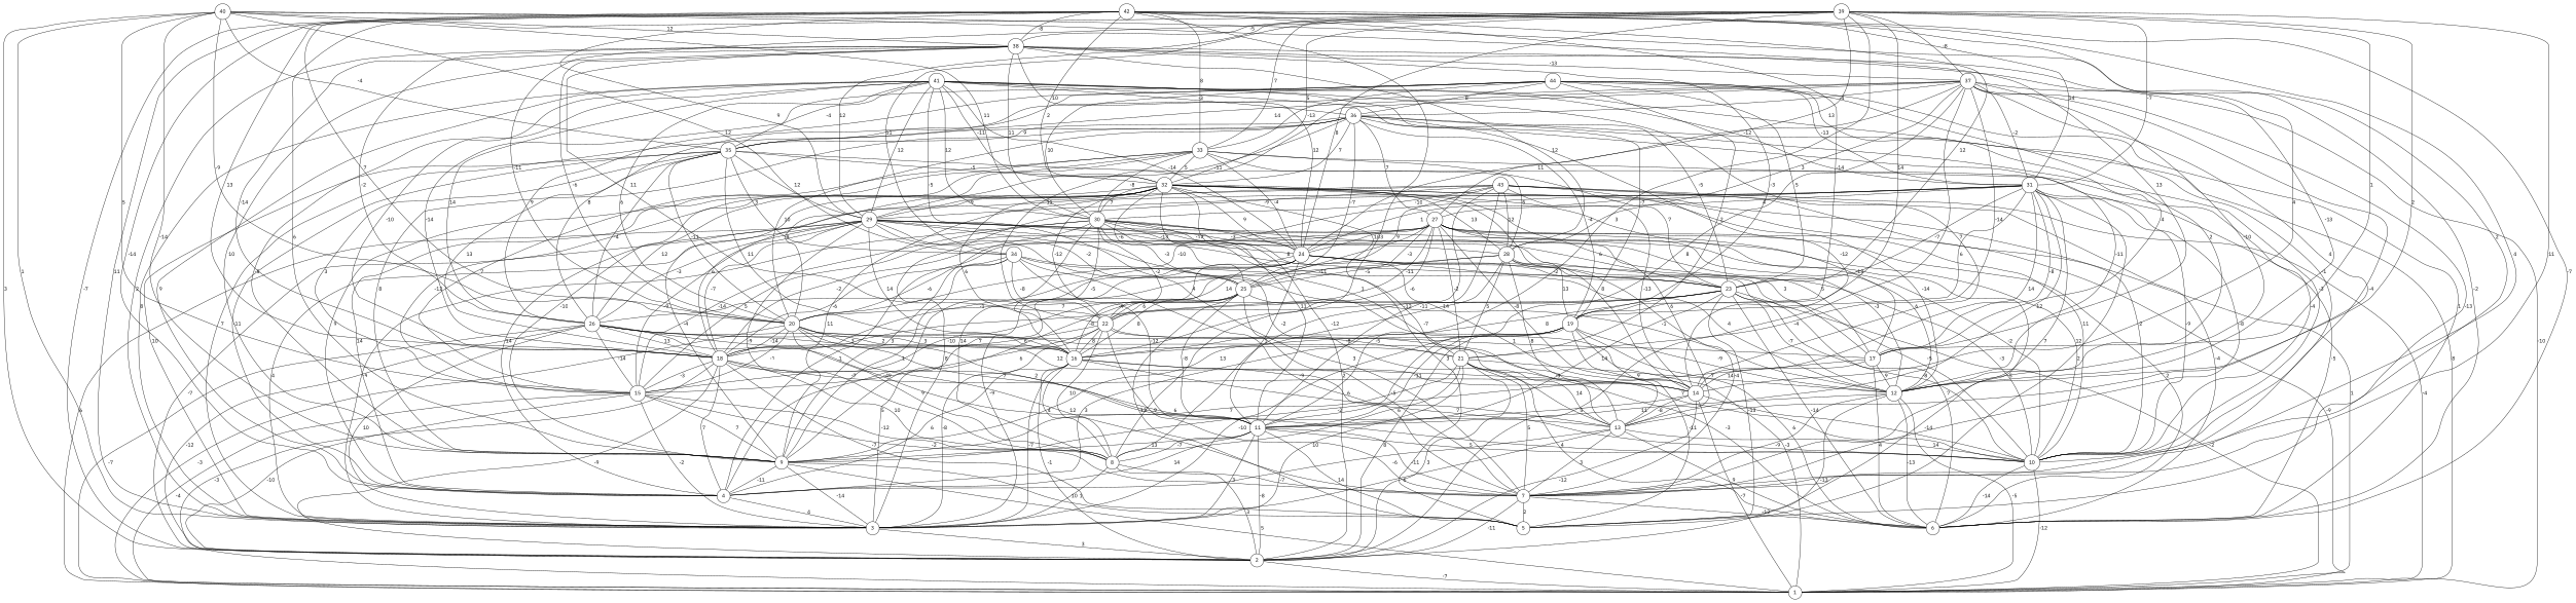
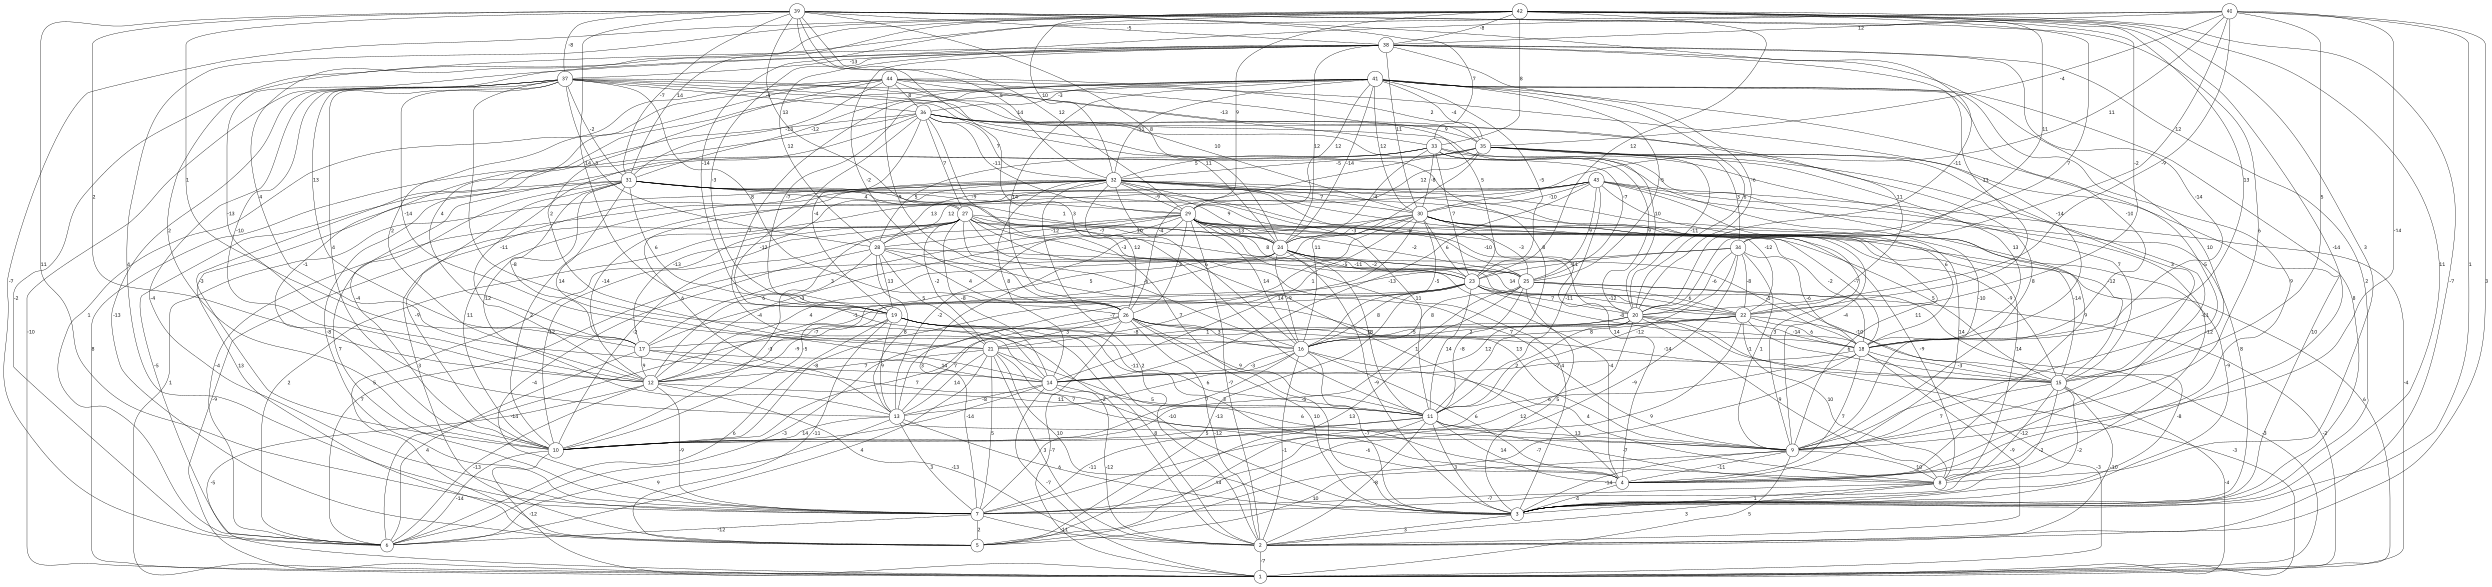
  graph {
    fontname="IBM Plex Sans"
    node [fontname="IBM Plex Sans" shape=circle]
    edge [fontname="IBM Plex Sans"]
    44
    6
    12
    17
    18
    21
    23
    26
    30
    31
    33
    35
    36
    1
    11
    2
    7
    9
    14
    8
    10
    4
    15
    5
    3
    13
    20
    22
    16
    25
    24
    19
    29
    27
    28
    32
    34
    43
    42
    38
    37
    41
    40
    39
    44 -- 6 [label=1]
    44 -- 12 [label=2]
    44 -- 17 [label=4]
    44 -- 18 [label=-14]
    44 -- 21 [label=2]
    44 -- 23 [label=5]
    44 -- 26 [label=9]
    44 -- 30 [label=10]
    44 -- 31 [label=-13]
    44 -- 33 [label=-13]
    44 -- 35 [label=2]
    44 -- 36 [label=8]
    12 -- 6 [label=-13]
    12 -- 1 [label=-5]
    12 -- 11 [label=11]
    12 -- 2 [label=-13]
    12 -- 7 [label=-9]
    17 -- 6 [label=4]
    17 -- 12 [label=9]
    17 -- 9 [label=-2]
    17 -- 14 [label=14]
    18 -- 1 [label=-3]
    18 -- 2 [label=-9]
    18 -- 14 [label=-7]
-   18 -- 8 [label=10]
+   9 -- 8 [label=10]
    18 -- 10 [label=6]
    18 -- 4 [label=7]
    18 -- 15 [label=-3]
    18 -- 5 [label=-7]
    21 -- 6 [label=4]
    21 -- 12 [label=7]
    21 -- 2 [label=3]
    21 -- 7 [label=5]
    21 -- 9 [label=7]
    21 -- 8 [label=6]
    21 -- 3 [label=10]
    21 -- 13 [label=14]
    23 -- 6 [label=-14]
    23 -- 12 [label=-7]
    23 -- 18 [label=-8]
    23 -- 1 [label=-2]
    23 -- 11 [label=14]
    23 -- 10 [label=-8]
    23 -- 5 [label=-13]
    23 -- 20 [label=7]
    23 -- 22 [label=-12]
    23 -- 16 [label=8]
    26 -- 6 [label=-3]
    26 -- 18 [label=13]
    26 -- 21 [label=3]
    26 -- 1 [label=-7]
    26 -- 11 [label=9]
    26 -- 2 [label=-12]
    26 -- 15 [label=-14]
    26 -- 3 [label=10]
    26 -- 13 [label=7]
    26 -- 16 [label=3]
    30 -- 12 [label=-3]
    30 -- 17 [label=5]
    30 -- 21 [label=1]
    30 -- 23 [label=6]
    30 -- 9 [label=3]
    30 -- 14 [label=14]
    30 -- 8 [label=14]
    30 -- 15 [label=-14]
    30 -- 3 [label=-9]
    30 -- 13 [label=-7]
-   30 -- 22 [label=-2]
+   42 -- 22 [label=-2]
    30 -- 16 [label=-5]
    30 -- 25 [label=-3]
    30 -- 24 [label=-3]
    31 -- 6 [label=-5]
    31 -- 17 [label=-8]
    31 -- 23 [label=-7]
    31 -- 7 [label=7]
    31 -- 14 [label=14]
    31 -- 10 [label=-9]
    31 -- 4 [label=14]
-   31 -- 5 [label=2]
+   31 -- 5 [label=13]
    31 -- 13 [label=12]
    31 -- 20 [label=-10]
    31 -- 24 [label=1]
    31 -- 19 [label=6]
    31 -- 29 [label=-9]
    31 -- 27 [label=4]
    33 -- 23 [label=7]
    33 -- 30 [label=-8]
    33 -- 7 [label=-8]
    33 -- 9 [label=-10]
    33 -- 4 [label=9]
    33 -- 15 [label=7]
    33 -- 20 [label=9]
    33 -- 24 [label=-4]
    33 -- 28 [label=5]
    33 -- 32 [label=5]
    35 -- 18 [label=13]
    35 -- 26 [label=-4]
    35 -- 10 [label=-4]
    35 -- 4 [label=-11]
    35 -- 15 [label=3]
    35 -- 3 [label=10]
    35 -- 20 [label=-11]
    35 -- 16 [label=11]
    35 -- 29 [label=12]
    35 -- 32 [label=-5]
    35 -- 34 [label=3]
    36 -- 12 [label=-11]
    36 -- 35 [label=9]
    36 -- 1 [label=8]
    36 -- 9 [label=8]
    36 -- 14 [label=-12]
    36 -- 10 [label=-3]
    36 -- 3 [label=7]
    36 -- 20 [label=10]
    36 -- 25 [label=-7]
    36 -- 19 [label=-4]
    36 -- 29 [label=-11]
    36 -- 27 [label=7]
    36 -- 32 [label=7]
    11 -- 2 [label=-8]
    11 -- 7 [label=-11]
    11 -- 9 [label=13]
    11 -- 8 [label=-7]
    11 -- 10 [label=5]
    11 -- 4 [label=14]
    11 -- 5 [label=14]
    11 -- 3 [label=3]
    2 -- 1 [label=-7]
    7 -- 6 [label=-12]
    7 -- 2 [label=-11]
    7 -- 5 [label=2]
    9 -- 1 [label=5]
    9 -- 4 [label=-11]
    9 -- 5 [label=10]
    9 -- 3 [label=-14]
    14 -- 1 [label=-7]
    14 -- 11 [label=5]
    14 -- 2 [label=-12]
    14 -- 10 [label=-14]
    14 -- 13 [label=-8]
    8 -- 2 [label=3]
    8 -- 7 [label=-7]
    8 -- 3 [label=1]
    10 -- 6 [label=-14]
    10 -- 1 [label=-12]
    4 -- 3 [label=4]
    15 -- 1 [label=-4]
    15 -- 2 [label=-10]
    15 -- 7 [label=-2]
    15 -- 9 [label=7]
    15 -- 8 [label=-12]
    15 -- 3 [label=-2]
    3 -- 2 [label=3]
    13 -- 6 [label=9]
    13 -- 7 [label=3]
    13 -- 10 [label=14]
    13 -- 4 [label=-6]
    13 -- 3 [label=6]
    20 -- 17 [label=1]
    20 -- 18 [label=-14]
    20 -- 1 [label=-3]
    20 -- 11 [label=2]
    20 -- 7 [label=12]
    20 -- 14 [label=12]
    20 -- 8 [label=9]
    20 -- 15 [label=-1]
    20 -- 16 [label=2]
    22 -- 18 [label=6]
    22 -- 21 [label=-5]
    22 -- 7 [label=9]
    22 -- 8 [label=10]
    22 -- 10 [label=7]
    22 -- 15 [label=6]
    22 -- 3 [label=-8]
    22 -- 16 [label=8]
    16 -- 2 [label=-1]
    16 -- 14 [label=-3]
    16 -- 8 [label=4]
    16 -- 10 [label=7]
    16 -- 4 [label=6]
    16 -- 3 [label=-7]
    16 -- 13 [label=6]
    25 -- 1 [label=-3]
    25 -- 11 [label=-8]
    25 -- 7 [label=-5]
    25 -- 15 [label=-10]
    25 -- 5 [label=13]
    25 -- 3 [label=5]
    25 -- 22 [label=6]
    25 -- 16 [label=8]
    24 -- 6 [label=7]
    24 -- 12 [label=4]
    24 -- 18 [label=-1]
    24 -- 23 [label=-2]
    24 -- 11 [label=1]
    24 -- 10 [label=-5]
    24 -- 4 [label=-4]
    24 -- 3 [label=-9]
    24 -- 22 [label=14]
    24 -- 16 [label=-9]
    19 -- 6 [label=6]
    19 -- 12 [label=-9]
    19 -- 11 [label=-11]
    19 -- 2 [label=8]
    19 -- 4 [label=3]
    19 -- 5 [label=-11]
    19 -- 3 [label=-10]
    19 -- 13 [label=9]
    19 -- 16 [label=-8]
    29 -- 17 [label=3]
    29 -- 18 [label=-7]
    29 -- 23 [label=8]
    29 -- 26 [label=-3]
    29 -- 1 [label=6]
    29 -- 2 [label=-7]
    29 -- 7 [label=3]
    29 -- 8 [label=-9]
    29 -- 10 [label=-2]
    29 -- 15 [label=-9]
    29 -- 3 [label=4]
    29 -- 13 [label=-2]
    29 -- 16 [label=14]
    29 -- 25 [label=-2]
    29 -- 24 [label=-13]
    29 -- 28 [label=-12]
    27 -- 6 [label=2]
    27 -- 12 [label=6]
    27 -- 18 [label=-2]
    27 -- 21 [label=-2]
    27 -- 1 [label=-9]
    27 -- 9 [label=7]
    27 -- 14 [label=-8]
    27 -- 10 [label=12]
    27 -- 4 [label=1]
    27 -- 15 [label=5]
    27 -- 5 [label=5]
    27 -- 22 [label=-11]
    27 -- 16 [label=-6]
    27 -- 25 [label=-3]
    27 -- 24 [label=10]
    28 -- 21 [label=5]
    28 -- 26 [label=4]
    28 -- 7 [label=-4]
    28 -- 9 [label=13]
    28 -- 10 [label=-3]
    28 -- 13 [label=8]
    28 -- 25 [label=-5]
    28 -- 19 [label=13]
    32 -- 17 [label=-13]
    32 -- 26 [label=12]
    32 -- 30 [label=7]
    32 -- 1 [label=1]
    32 -- 11 [label=11]
    32 -- 2 [label=2]
    32 -- 9 [label=-4]
    32 -- 14 [label=8]
    32 -- 10 [label=11]
    32 -- 4 [label=14]
    32 -- 15 [label=-12]
    32 -- 5 [label=3]
    32 -- 13 [label=6]
    32 -- 22 [label=-12]
    32 -- 16 [label=6]
    32 -- 25 [label=-6]
    32 -- 24 [label=9]
    32 -- 29 [label=-9]
    32 -- 28 [label=13]
    34 -- 12 [label=-1]
    34 -- 18 [label=-6]
    34 -- 23 [label=-11]
    34 -- 11 [label=-12]
    34 -- 7 [label=-9]
    34 -- 9 [label=1]
    34 -- 20 [label=-6]
    34 -- 22 [label=-8]
    43 -- 6 [label=-4]
    43 -- 12 [label=-14]
    43 -- 18 [label=6]
    43 -- 30 [label=-10]
    43 -- 1 [label=-4]
    43 -- 11 [label=-11]
    43 -- 9 [label=11]
    43 -- 14 [label=-13]
    43 -- 8 [label=-12]
    43 -- 10 [label=2]
    43 -- 3 [label=8]
    43 -- 25 [label=9]
    43 -- 28 [label=12]
    42 -- 6 [label=-7]
    42 -- 18 [label=13]
    42 -- 23 [label=12]
    42 -- 31 [label=14]
    42 -- 33 [label=8]
    42 -- 2 [label=-7]
    42 -- 7 [label=4]
    42 -- 14 [label=4]
    42 -- 8 [label=3]
    42 -- 4 [label=-14]
    42 -- 3 [label=11]
    42 -- 20 [label=7]
    42 -- 19 [label=-14]
    42 -- 29 [label=9]
    42 -- 32 [label=10]
    42 -- 38 [label=-8]
    38 -- 6 [label=-2]
    38 -- 12 [label=-13]
    38 -- 18 [label=-14]
    38 -- 26 [label=-2]
    38 -- 30 [label=11]
    38 -- 9 [label=10]
    38 -- 3 [label=2]
    38 -- 20 [label=-6]
    38 -- 22 [label=11]
    38 -- 24 [label=12]
    38 -- 19 [label=-3]
    38 -- 28 [label=12]
    38 -- 37 [label=-13]
    37 -- 12 [label=-10]
    37 -- 21 [label=-14]
    37 -- 26 [label=8]
    37 -- 31 [label=-2]
    37 -- 35 [label=14]
    37 -- 36 [label=-4]
    37 -- 1 [label=-10]
    37 -- 11 [label=8]
    37 -- 2 [label=-4]
    37 -- 7 [label=-4]
    37 -- 5 [label=-13]
    37 -- 13 [label=4]
    37 -- 22 [label=11]
    37 -- 24 [label=11]
    37 -- 28 [label=3]
    41 -- 18 [label=-10]
    41 -- 23 [label=-5]
    41 -- 26 [label=14]
    41 -- 30 [label=12]
    41 -- 31 [label=-12]
    41 -- 35 [label=-4]
    41 -- 36 [label=-3]
    41 -- 9 [label=-5]
    41 -- 14 [label=7]
    41 -- 10 [label=-1]
    41 -- 4 [label=9]
    41 -- 3 [label=8]
    41 -- 20 [label=6]
    41 -- 25 [label=-5]
    41 -- 24 [label=-14]
    41 -- 19 [label=-7]
    41 -- 29 [label=12]
    41 -- 32 [label=-11]
    40 -- 17 [label=13]
    40 -- 30 [label=11]
    40 -- 35 [label=-4]
    40 -- 2 [label=3]
    40 -- 9 [label=-14]
    40 -- 10 [label=2]
    40 -- 15 [label=5]
    40 -- 3 [label=1]
    40 -- 20 [label=-9]
    40 -- 34 [label=12]
    40 -- 38 [label=12]
    39 -- 12 [label=2]
    39 -- 17 [label=1]
    39 -- 31 [label=-7]
    39 -- 33 [label=7]
    39 -- 11 [label=3]
    39 -- 7 [label=11]
    39 -- 9 [label=6]
    39 -- 20 [label=-11]
    39 -- 24 [label=8]
    39 -- 19 [label=14]
    39 -- 29 [label=12]
    39 -- 27 [label=13]
    39 -- 32 [label=5]
    39 -- 34 [label=11]
    39 -- 38 [label=-5]
    39 -- 37 [label=-8]
  }
